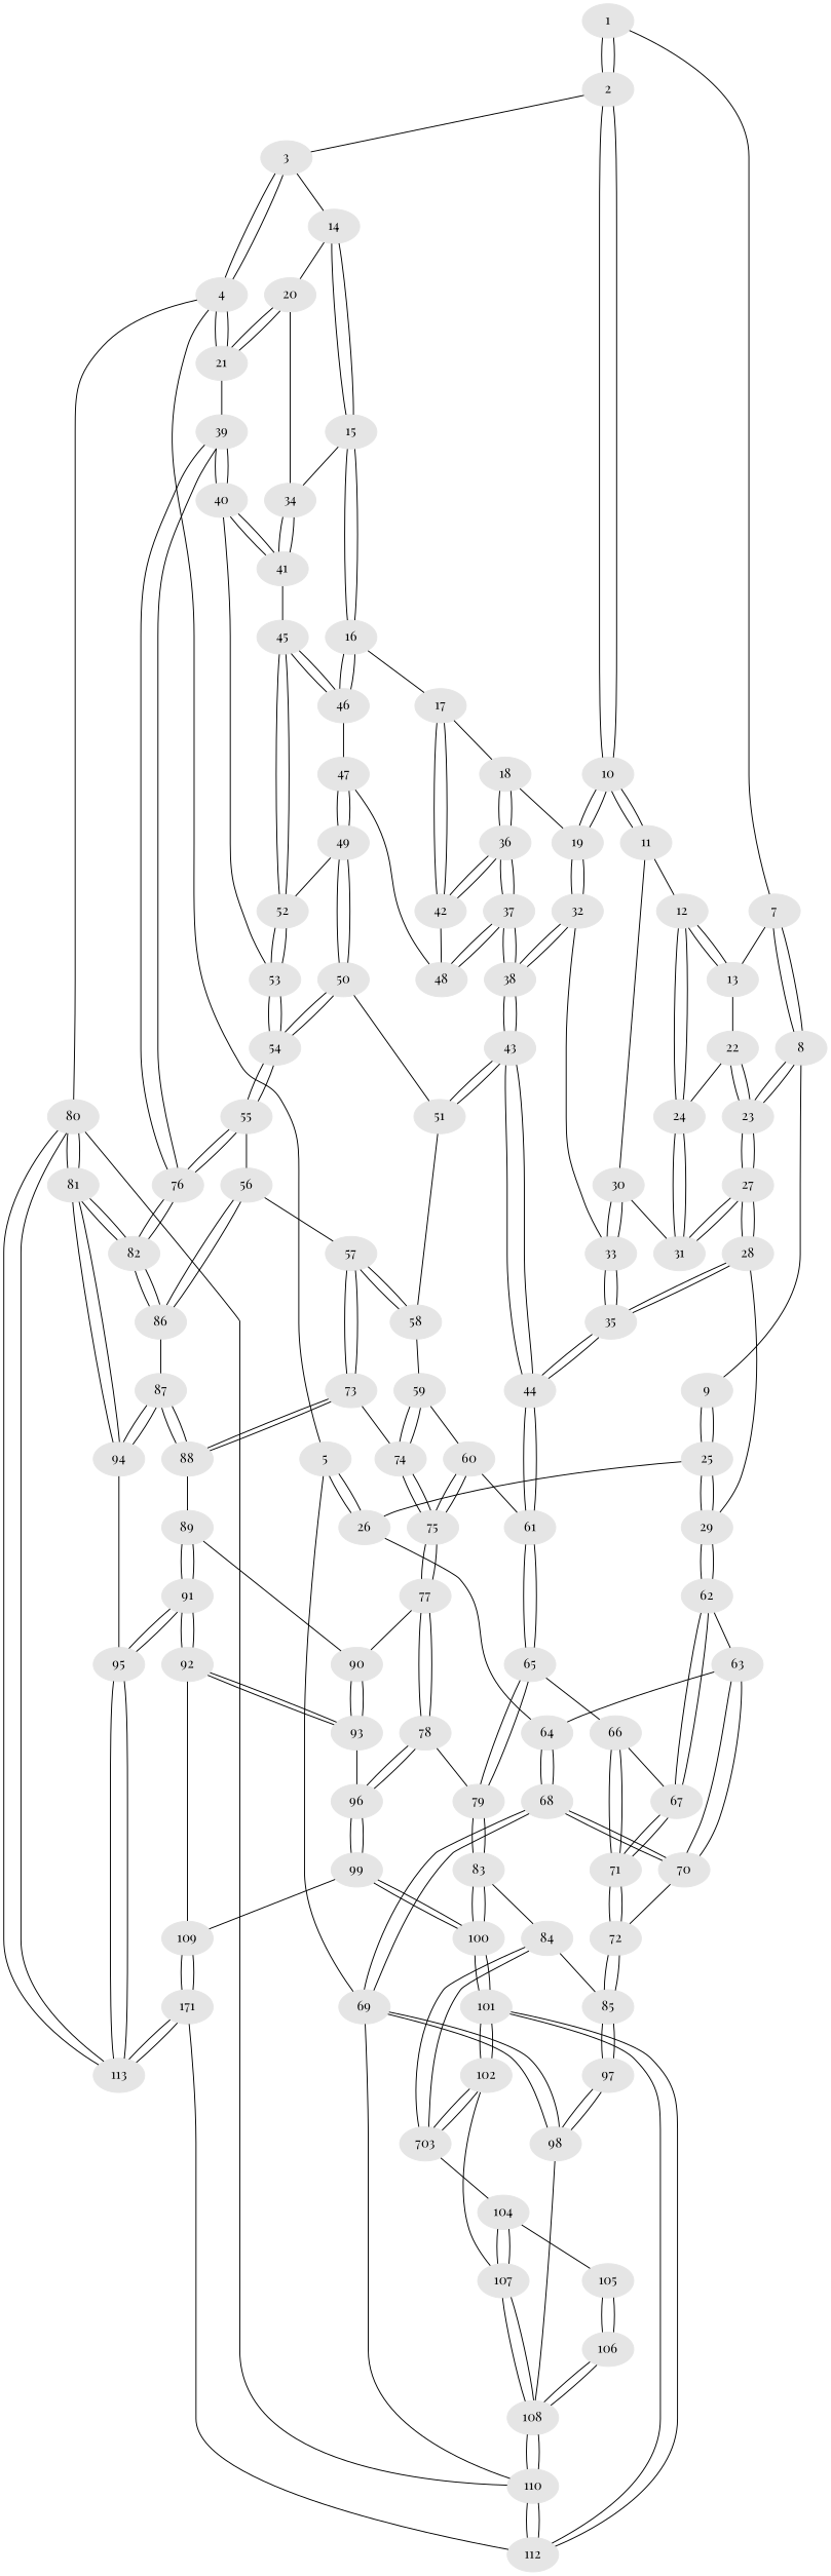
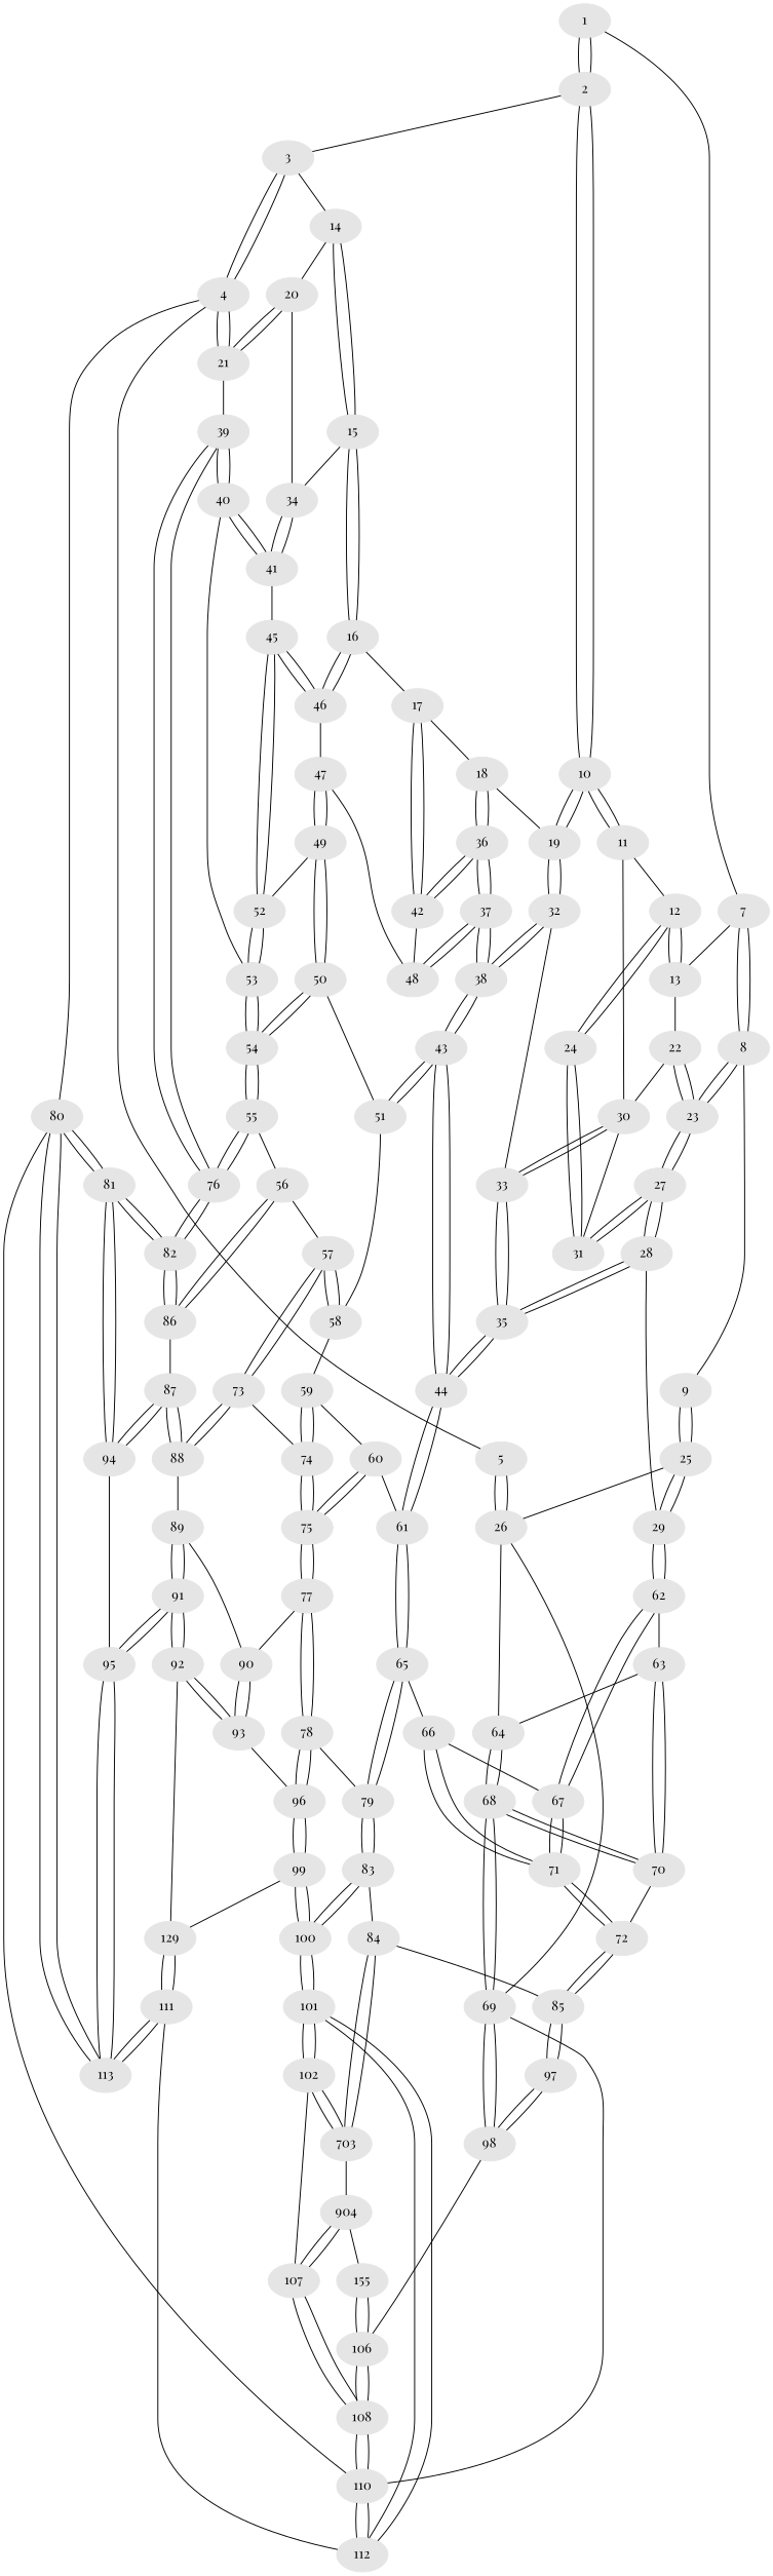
  graph {
    fontname="Playfair Display"
    node [color=gray90 fontname="Playfair Display" style=filled]
    edge [fontname="Playfair Display"]
    1
    2
    7
    3
    10
    8
    13
    4
    14
    11
    19
    5
    21
    80
    15
    20
    26
    69
    39
    110
    81
    113
    64
    98
    9
    25
    23
    22
    27
    29
    12
    30
    32
    24
    31
    33
    16
    34
    17
    46
    41
    18
    42
    47
    36
    48
    37
    38
    40
    76
    28
    62
    68
    35
    44
    63
    67
    43
    45
    61
    51
    53
    82
    54
    52
    58
    65
    49
    50
    55
    59
    56
    57
    86
    73
    87
    74
    88
    60
    75
    77
    66
    79
    70
    71
    72
    83
    106
    112
    85
    97
    89
    78
    90
    96
    93
    99
    84
    100
    94
    95
    n102 [label=703]
    101
-   104
+   104 [label=904]
    91
    92
-   109
-   111 [label=171]
-   105
+   109 [label=129]
+   111
+   105 [label=155]
    108
    102
    107
    1 -- 2
    1 -- 2
    1 -- 7
    2 -- 3
    2 -- 10
    2 -- 10
    7 -- 8
    7 -- 8
    7 -- 13
    3 -- 4
    3 -- 4
    3 -- 14
    10 -- 11
    10 -- 11
    10 -- 19
    10 -- 19
    8 -- 9
    8 -- 23
    8 -- 23
    13 -- 22
    4 -- 5
    4 -- 21
    4 -- 21
    4 -- 80
    14 -- 15
    14 -- 15
    14 -- 20
    11 -- 12
    11 -- 30
    19 -- 32
    19 -- 32
    5 -- 26
    5 -- 26
-   5 -- 69
+   26 -- 69
    21 -- 39
    80 -- 110
    80 -- 81
    80 -- 81
    80 -- 113
    80 -- 113
    15 -- 16
    15 -- 16
    15 -- 34
    20 -- 21
    20 -- 21
    20 -- 34
    26 -- 64
    69 -- 110
    69 -- 98
    69 -- 98
    39 -- 40
    39 -- 40
    39 -- 76
    39 -- 76
    110 -- 112
    110 -- 112
    81 -- 82
    81 -- 82
    81 -- 94
    81 -- 94
    64 -- 68
    64 -- 68
-   98 -- 108
+   98 -- 106
    9 -- 25
    9 -- 25
    25 -- 26
    25 -- 29
    25 -- 29
    23 -- 27
    23 -- 27
    22 -- 23
    22 -- 23
-   22 -- 24
+   22 -- 30
    27 -- 31
    27 -- 31
    27 -- 28
    27 -- 28
    29 -- 62
    29 -- 62
    12 -- 13
    12 -- 13
    12 -- 24
    12 -- 24
    30 -- 31
    30 -- 33
    30 -- 33
    32 -- 33
    32 -- 38
    32 -- 38
    24 -- 31
    24 -- 31
    33 -- 35
    33 -- 35
    16 -- 17
    16 -- 46
    16 -- 46
    34 -- 41
    34 -- 41
    17 -- 18
    17 -- 42
    17 -- 42
    46 -- 47
    41 -- 45
    18 -- 19
    18 -- 36
    18 -- 36
    42 -- 48
    47 -- 48
    47 -- 49
    47 -- 49
    36 -- 42
    36 -- 42
    36 -- 37
    36 -- 37
    37 -- 48
    37 -- 48
    37 -- 38
    37 -- 38
    38 -- 43
    38 -- 43
    40 -- 41
    40 -- 41
    40 -- 53
    76 -- 82
    76 -- 82
    28 -- 29
    28 -- 35
    28 -- 35
    62 -- 63
    62 -- 67
    62 -- 67
    68 -- 69
    68 -- 69
    68 -- 70
    68 -- 70
    35 -- 44
    35 -- 44
    44 -- 61
    44 -- 61
    63 -- 64
    63 -- 70
    63 -- 70
    67 -- 71
    67 -- 71
    43 -- 44
    43 -- 44
    43 -- 51
    43 -- 51
    45 -- 46
    45 -- 46
    45 -- 52
    45 -- 52
    61 -- 65
    61 -- 65
    51 -- 58
    53 -- 54
    53 -- 54
    82 -- 86
    82 -- 86
    54 -- 55
    54 -- 55
    52 -- 53
    52 -- 53
    58 -- 59
    65 -- 66
    65 -- 79
    65 -- 79
    49 -- 52
    49 -- 50
    49 -- 50
    50 -- 51
    50 -- 54
    50 -- 54
    55 -- 76
    55 -- 76
    55 -- 56
    59 -- 74
    59 -- 74
    59 -- 60
    56 -- 57
    56 -- 86
    56 -- 86
    57 -- 58
    57 -- 58
    57 -- 73
    57 -- 73
    86 -- 87
    73 -- 74
    73 -- 88
    73 -- 88
    87 -- 88
    87 -- 88
    87 -- 94
    87 -- 94
    74 -- 75
    74 -- 75
    88 -- 89
    60 -- 61
    60 -- 75
    60 -- 75
    75 -- 77
    75 -- 77
    77 -- 78
    77 -- 78
    77 -- 90
    66 -- 67
    66 -- 71
    66 -- 71
    79 -- 83
    79 -- 83
    70 -- 72
    71 -- 72
    71 -- 72
    72 -- 85
    72 -- 85
    83 -- 84
    83 -- 100
    83 -- 100
    106 -- 108
    106 -- 108
    85 -- 97
    85 -- 97
    97 -- 98
    97 -- 98
    89 -- 90
    89 -- 91
    89 -- 91
    78 -- 79
    78 -- 96
    78 -- 96
    90 -- 93
    90 -- 93
    96 -- 99
    96 -- 99
    93 -- 96
    99 -- 100
    99 -- 100
    99 -- 109
    84 -- 85
    84 -- n102
    84 -- n102
    100 -- 101
    100 -- 101
    94 -- 95
    95 -- 113
    95 -- 113
    n102 -- 104
    101 -- 112
    101 -- 112
    101 -- 102
    101 -- 102
    104 -- 105
    104 -- 107
    104 -- 107
    91 -- 95
    91 -- 95
    91 -- 92
    91 -- 92
    92 -- 93
    92 -- 93
    92 -- 109
    109 -- 111
    109 -- 111
    111 -- 113
    111 -- 113
    111 -- 112
    105 -- 106
    105 -- 106
    108 -- 110
    108 -- 110
    102 -- n102
    102 -- n102
    102 -- 107
    107 -- 108
    107 -- 108
  }
